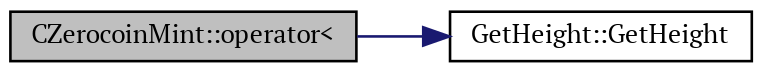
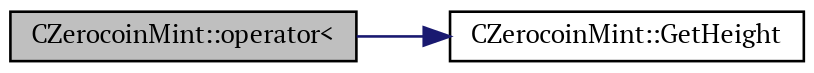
  digraph {
    rankdir=LR
    fontname="PT Serif"
    node [color=black fontname="PT Serif" fontsize=10 shape=record style=filled]
    n1 [fillcolor=grey75 fontcolor=black height=0.2 label="CZerocoinMint::operator\<" width=0.4]
-   n2 [fillcolor=white height=0.2 label="GetHeight::GetHeight" width=0.4]
+   n2 [fillcolor=white height=0.2 label="CZerocoinMint::GetHeight" width=0.4]
    n1 -> n2 [color=midnightblue fontname="PT Serif" fontsize=10 labelfontname=Helvetica labelfontsize=10 style=solid]
  }
